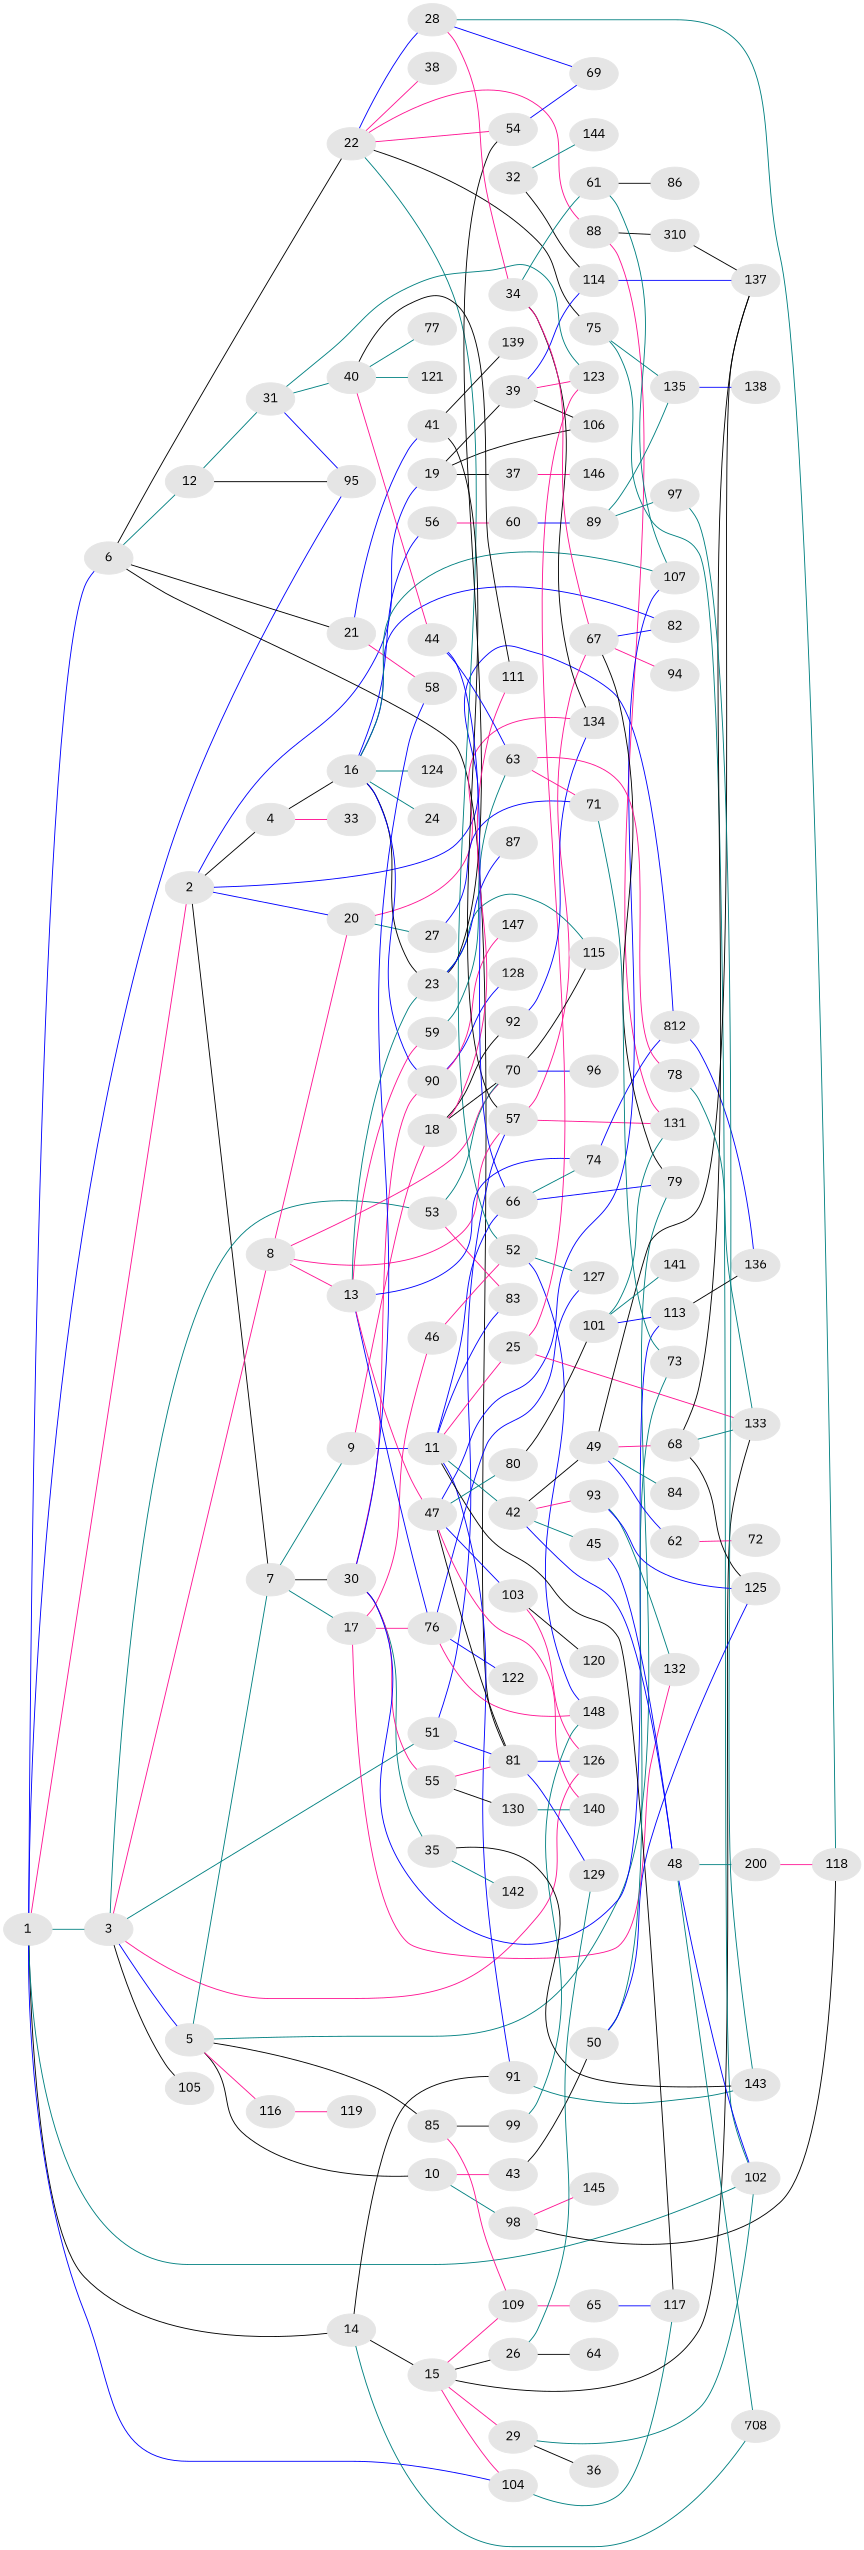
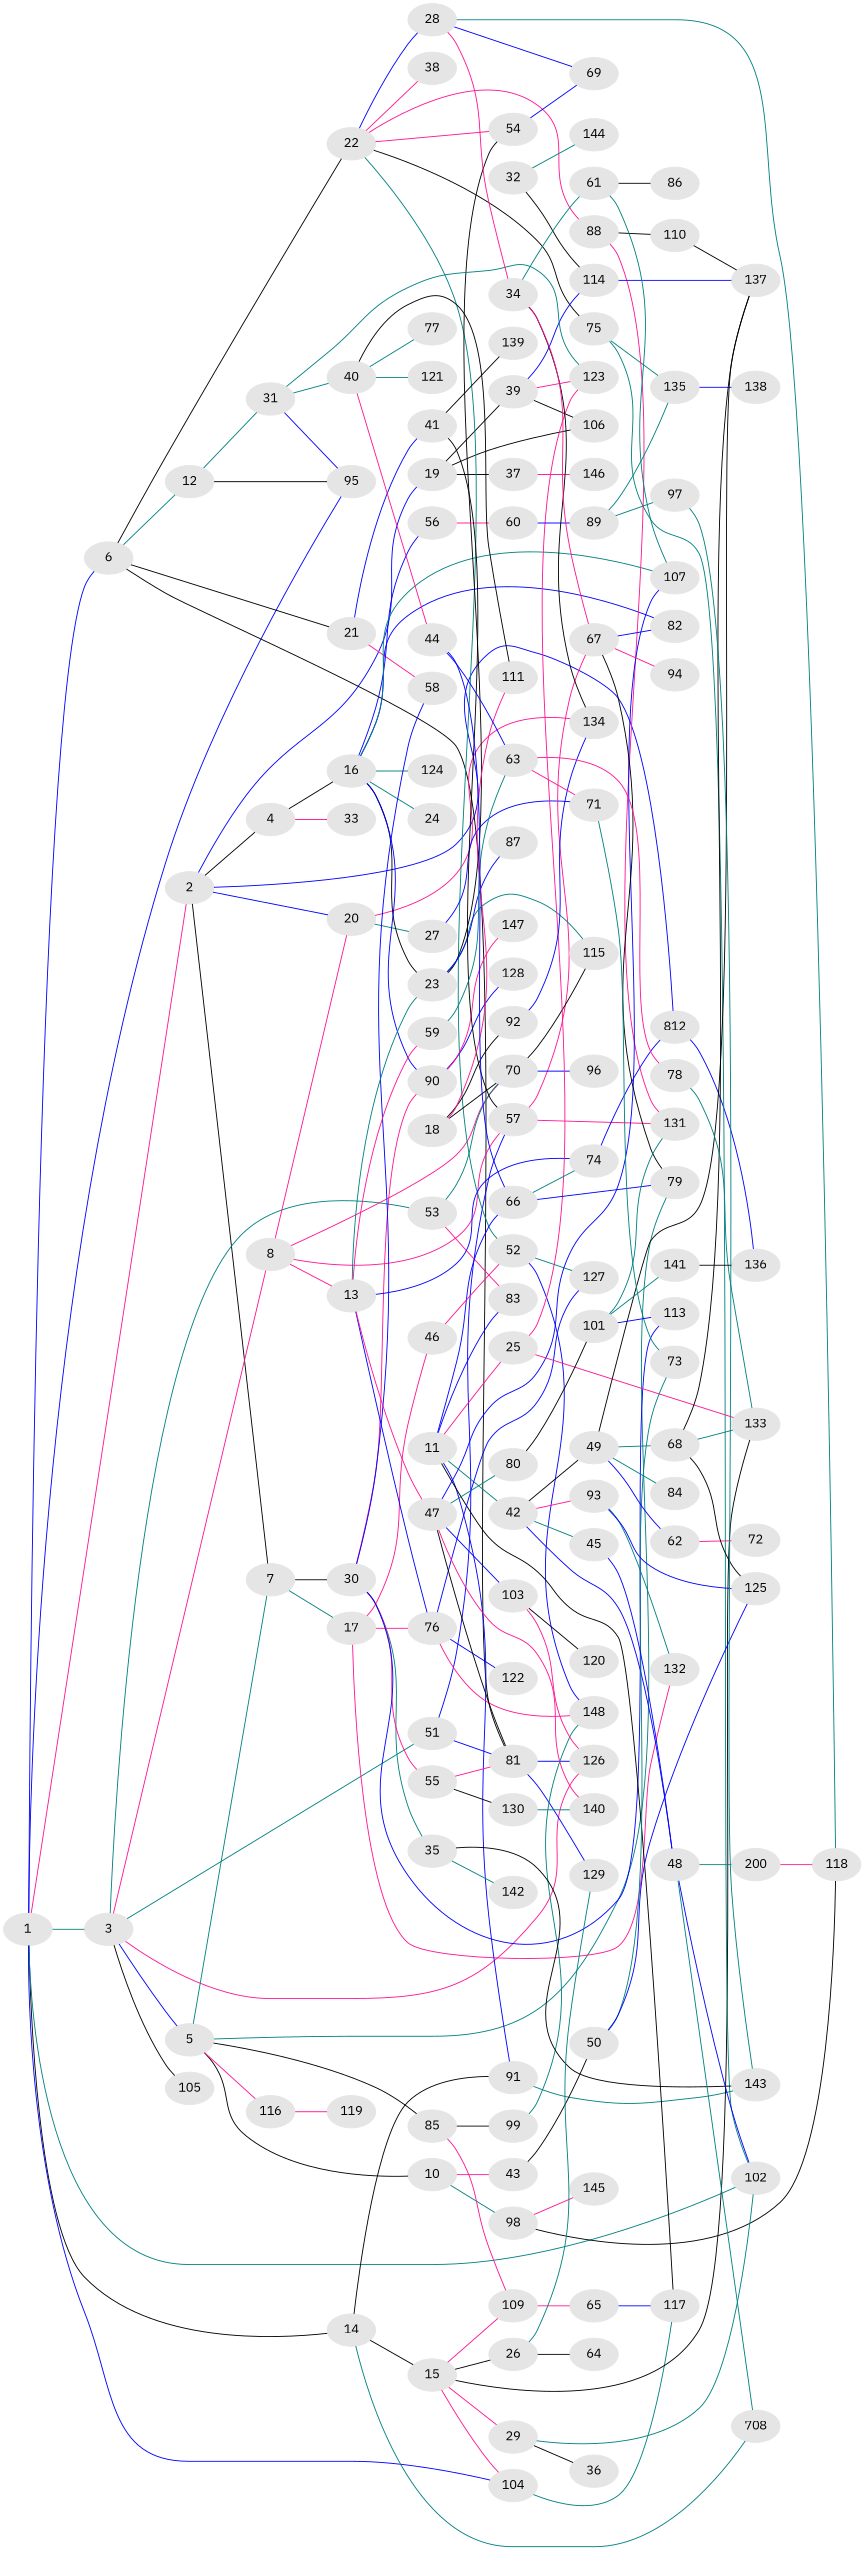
  graph {
    fontname="IBM Plex Sans"
    rankdir=LR
    node [color=gray90 fontname="IBM Plex Sans" style=filled]
    edge [color=teal fontname="IBM Plex Sans"]
    1
    2
    3
    6
    14
    95
    102
    104
    4
    7
    19
    20
    n13 [label=812]
    5
    8
    51
    53
    105
    126
    12
    21
    22
    81
    91
    15
    n26 [label=708]
    117
    16
    33
-   9
    17
    30
    37
    39
    106
    27
    134
    136
    10
    79
    85
    116
    13
    57
    70
    83
    23
    24
    56
    82
    90
    107
    124
    43
    98
    109
    99
    119
    31
    41
    58
    28
    38
    52
    54
    75
    88
    32
    114
    144
    129
    11
    18
    76
    46
    132
    35
    55
    113
    47
    59
    74
    67
    131
    115
    96
    25
    42
    66
    92
    111
    50
    118
    145
    133
    123
    45
    48
    49
    93
    143
    40
    87
    80
    103
    140
    63
    127
    148
    122
    26
    29
    64
    36
    65
    60
    128
    147
    146
    71
    139
    34
    69
    135
-   110 [label=310]
+   110
    73
    61
    142
    130
    44
    77
    121
    137
    86
    94
    n136 [label=200]
    62
    68
    84
    125
    78
    101
    120
    72
    89
    97
    138
    141
    1 -- 2 [color=deeppink]
    1 -- 3
    1 -- 6 [color=blue]
    1 -- 14 [color=black]
    1 -- 95 [color=blue]
    1 -- 102
    1 -- 104 [color=blue]
    2 -- 4 [color=black]
    2 -- 7 [color=black]
    2 -- 19 [color=blue]
    2 -- 20 [color=blue]
    2 -- n13 [color=blue]
    3 -- 5 [color=blue]
    3 -- 8 [color=deeppink]
    3 -- 51
    3 -- 53
    3 -- 105 [color=black]
    3 -- 126 [color=deeppink]
    6 -- 12
    6 -- 21 [color=black]
    6 -- 22 [color=black]
    6 -- 81 [color=black]
    14 -- 91 [color=black]
    14 -- 15 [color=black]
    14 -- n26
    104 -- 117
    4 -- 16 [color=black]
    4 -- 33 [color=deeppink]
-   7 -- 9
    7 -- 17
    7 -- 30 [color=black]
    19 -- 37 [color=black]
    19 -- 39 [color=black]
    19 -- 106 [color=black]
    20 -- 27
    20 -- 134 [color=deeppink]
    n13 -- 136 [color=blue]
    5 -- 7
    5 -- 10 [color=black]
    5 -- 79
    5 -- 85 [color=black]
    5 -- 116 [color=deeppink]
    8 -- 20 [color=deeppink]
    8 -- 13 [color=deeppink]
    8 -- 57 [color=deeppink]
    8 -- 70 [color=deeppink]
    51 -- 81 [color=blue]
    51 -- 57 [color=blue]
    53 -- 70
    53 -- 83 [color=deeppink]
    12 -- 95 [color=black]
    12 -- 31
    21 -- 41 [color=blue]
    21 -- 58 [color=deeppink]
    22 -- 28 [color=blue]
    22 -- 38 [color=deeppink]
    22 -- 52
    22 -- 54 [color=deeppink]
    22 -- 75 [color=black]
    22 -- 88 [color=deeppink]
    81 -- 126 [color=blue]
    81 -- 129 [color=blue]
    91 -- 143
    15 -- 104 [color=deeppink]
    15 -- 109 [color=deeppink]
    15 -- 133 [color=black]
    15 -- 26 [color=black]
    15 -- 29 [color=deeppink]
    16 -- 23 [color=black]
    16 -- 24
    16 -- 56 [color=blue]
    16 -- 82 [color=blue]
    16 -- 90 [color=blue]
    16 -- 107
    16 -- 124
-   9 -- 11 [color=blue]
-   9 -- 18 [color=deeppink]
    17 -- 76 [color=deeppink]
    17 -- 46 [color=deeppink]
    17 -- 132 [color=deeppink]
    30 -- 90 [color=deeppink]
    30 -- 58 [color=blue]
    30 -- 35
    30 -- 55 [color=deeppink]
    30 -- 113 [color=blue]
    37 -- 146 [color=deeppink]
    39 -- 106 [color=black]
    39 -- 114 [color=blue]
    39 -- 123 [color=deeppink]
    27 -- 71 [color=blue]
    10 -- 43 [color=deeppink]
    10 -- 98
    85 -- 109 [color=deeppink]
    85 -- 99 [color=black]
    116 -- 119 [color=deeppink]
    13 -- 23
    13 -- 76 [color=blue]
    13 -- 47 [color=deeppink]
    13 -- 59 [color=deeppink]
    13 -- 74 [color=blue]
    57 -- 67 [color=deeppink]
    57 -- 131 [color=deeppink]
    70 -- 115 [color=black]
    70 -- 96 [color=blue]
    23 -- 54 [color=black]
    23 -- 115
    23 -- 87 [color=blue]
    56 -- 60 [color=deeppink]
    90 -- 128 [color=blue]
    90 -- 147 [color=deeppink]
    43 -- 50 [color=black]
    98 -- 118 [color=black]
    98 -- 145 [color=deeppink]
    109 -- 65 [color=deeppink]
    99 -- 148
    31 -- 95 [color=blue]
    31 -- 123
    31 -- 40
    41 -- 57 [color=black]
    41 -- 139 [color=black]
    28 -- 118
    28 -- 34 [color=deeppink]
    28 -- 69 [color=blue]
    52 -- 127
    52 -- 148 [color=blue]
    54 -- 69 [color=blue]
    75 -- 102
    75 -- 135
    88 -- 131 [color=deeppink]
    88 -- 110 [color=black]
    32 -- 114 [color=black]
    32 -- 144
    114 -- 137 [color=blue]
    11 -- 91 [color=blue]
    11 -- 117 [color=black]
    11 -- 83 [color=blue]
    11 -- 25 [color=deeppink]
    11 -- 42
    11 -- 66 [color=blue]
    18 -- 70 [color=black]
    18 -- 92 [color=black]
    18 -- 111 [color=deeppink]
    76 -- 127 [color=blue]
    76 -- 148 [color=deeppink]
    76 -- 122 [color=blue]
    46 -- 52 [color=deeppink]
    35 -- 143 [color=black]
    35 -- 142
    55 -- 81 [color=deeppink]
    55 -- 130 [color=black]
-   113 -- 136 [color=black]
+   141 -- 136 [color=black]
    47 -- 81 [color=black]
    47 -- 107 [color=blue]
    47 -- 80
    47 -- 103 [color=blue]
    47 -- 140 [color=deeppink]
    59 -- 63
    74 -- n13 [color=blue]
    67 -- 79 [color=black]
    67 -- 82 [color=blue]
    67 -- 94 [color=deeppink]
    25 -- 133 [color=deeppink]
    25 -- 123 [color=deeppink]
    42 -- 45
    42 -- 48 [color=blue]
    42 -- 49 [color=black]
    42 -- 93 [color=deeppink]
    66 -- 79 [color=blue]
    66 -- 74
    92 -- 134 [color=blue]
    50 -- 73
    50 -- 125 [color=blue]
    45 -- 48 [color=blue]
    48 -- 102 [color=blue]
    48 -- n26
    48 -- n136
    49 -- 137 [color=black]
    49 -- 62 [color=blue]
-   49 -- 68 [color=deeppink]
+   49 -- 68
    49 -- 84
    93 -- 132
    93 -- 125 [color=blue]
    40 -- 111 [color=black]
    40 -- 44 [color=deeppink]
    40 -- 77
    40 -- 121
    80 -- 101 [color=black]
    103 -- 126 [color=deeppink]
    103 -- 120 [color=black]
    63 -- 71 [color=deeppink]
    63 -- 78 [color=deeppink]
    26 -- 129
    26 -- 64 [color=black]
    29 -- 102
    29 -- 36 [color=black]
    65 -- 117 [color=blue]
    60 -- 89 [color=blue]
    71 -- 73
    34 -- 134 [color=black]
    34 -- 67 [color=deeppink]
    34 -- 61
    135 -- 138 [color=blue]
    110 -- 137 [color=black]
    61 -- 107
    61 -- 86 [color=black]
    130 -- 140
    44 -- 66 [color=blue]
    44 -- 63 [color=blue]
    n136 -- 118 [color=deeppink]
    62 -- 72 [color=deeppink]
    68 -- 133
    68 -- 137 [color=black]
    68 -- 125 [color=black]
    78 -- 133
    101 -- 113 [color=blue]
    101 -- 131
    101 -- 141
    89 -- 135
    89 -- 97
    97 -- 143
  }
